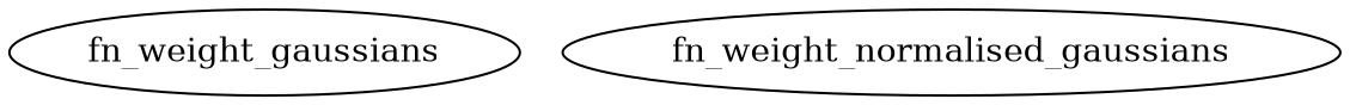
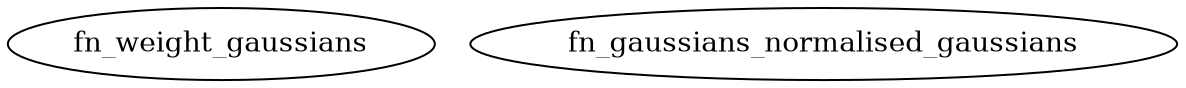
  digraph {
    fn_weight_gaussians
-   fn_weight_normalised_gaussians
+   fn_weight_normalised_gaussians [label=fn_gaussians_normalised_gaussians]
  }
